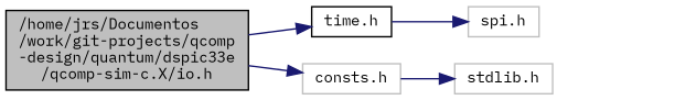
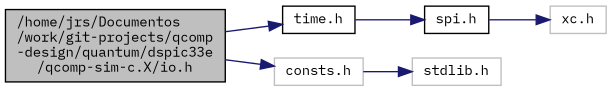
  digraph {
    fontname="IBM Plex Mono"
    rankdir=LR
    node [color=black fillcolor=white fontname="IBM Plex Mono" fontsize=10 shape=record style=filled]
    edge [color=midnightblue fontname="IBM Plex Mono" fontsize=10 labelfontname=Helvetica labelfontsize=10 style=solid]
    n1 [fillcolor=grey75 fontcolor=black height=0.2 label="/home/jrs/Documentos\l/work/git-projects/qcomp\l-design/quantum/dspic33e\l/qcomp-sim-c.X/io.h" width=0.4]
    n2 [height=0.2 label="time.h" width=0.4]
    n3 [color=grey75 height=0.2 label="consts.h" width=0.4]
-   n4 [color=grey75 height=0.2 label="spi.h" width=0.4]
+   n4 [height=0.2 label="spi.h" width=0.4]
    n5 [color=grey75 height=0.2 label="stdlib.h" width=0.4]
+   n6 [color=grey75 height=0.2 label="xc.h" width=0.4]
    n1 -> n2
    n1 -> n3
    n2 -> n4
    n3 -> n5
+   n4 -> n6
  }
